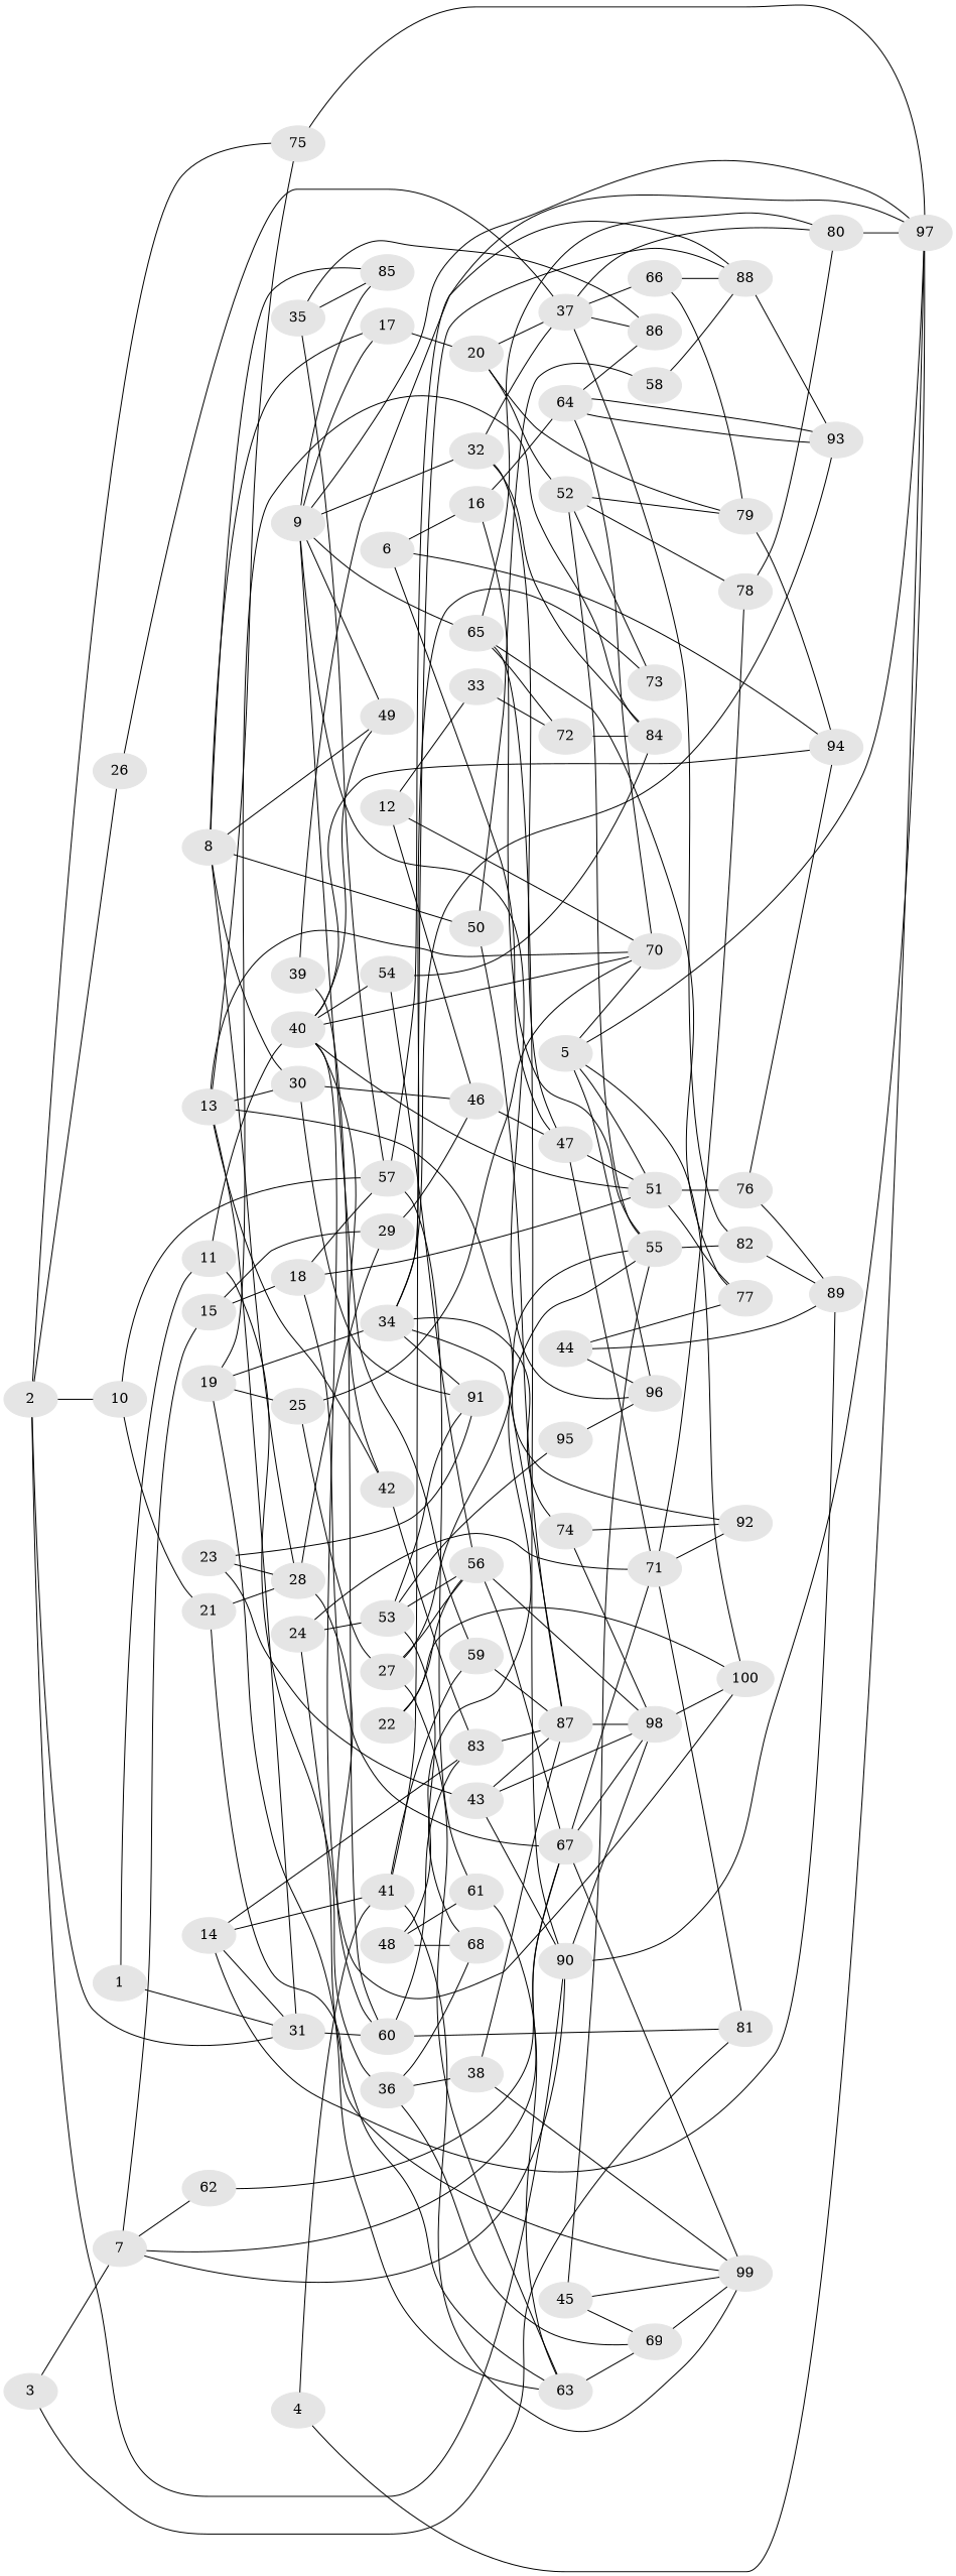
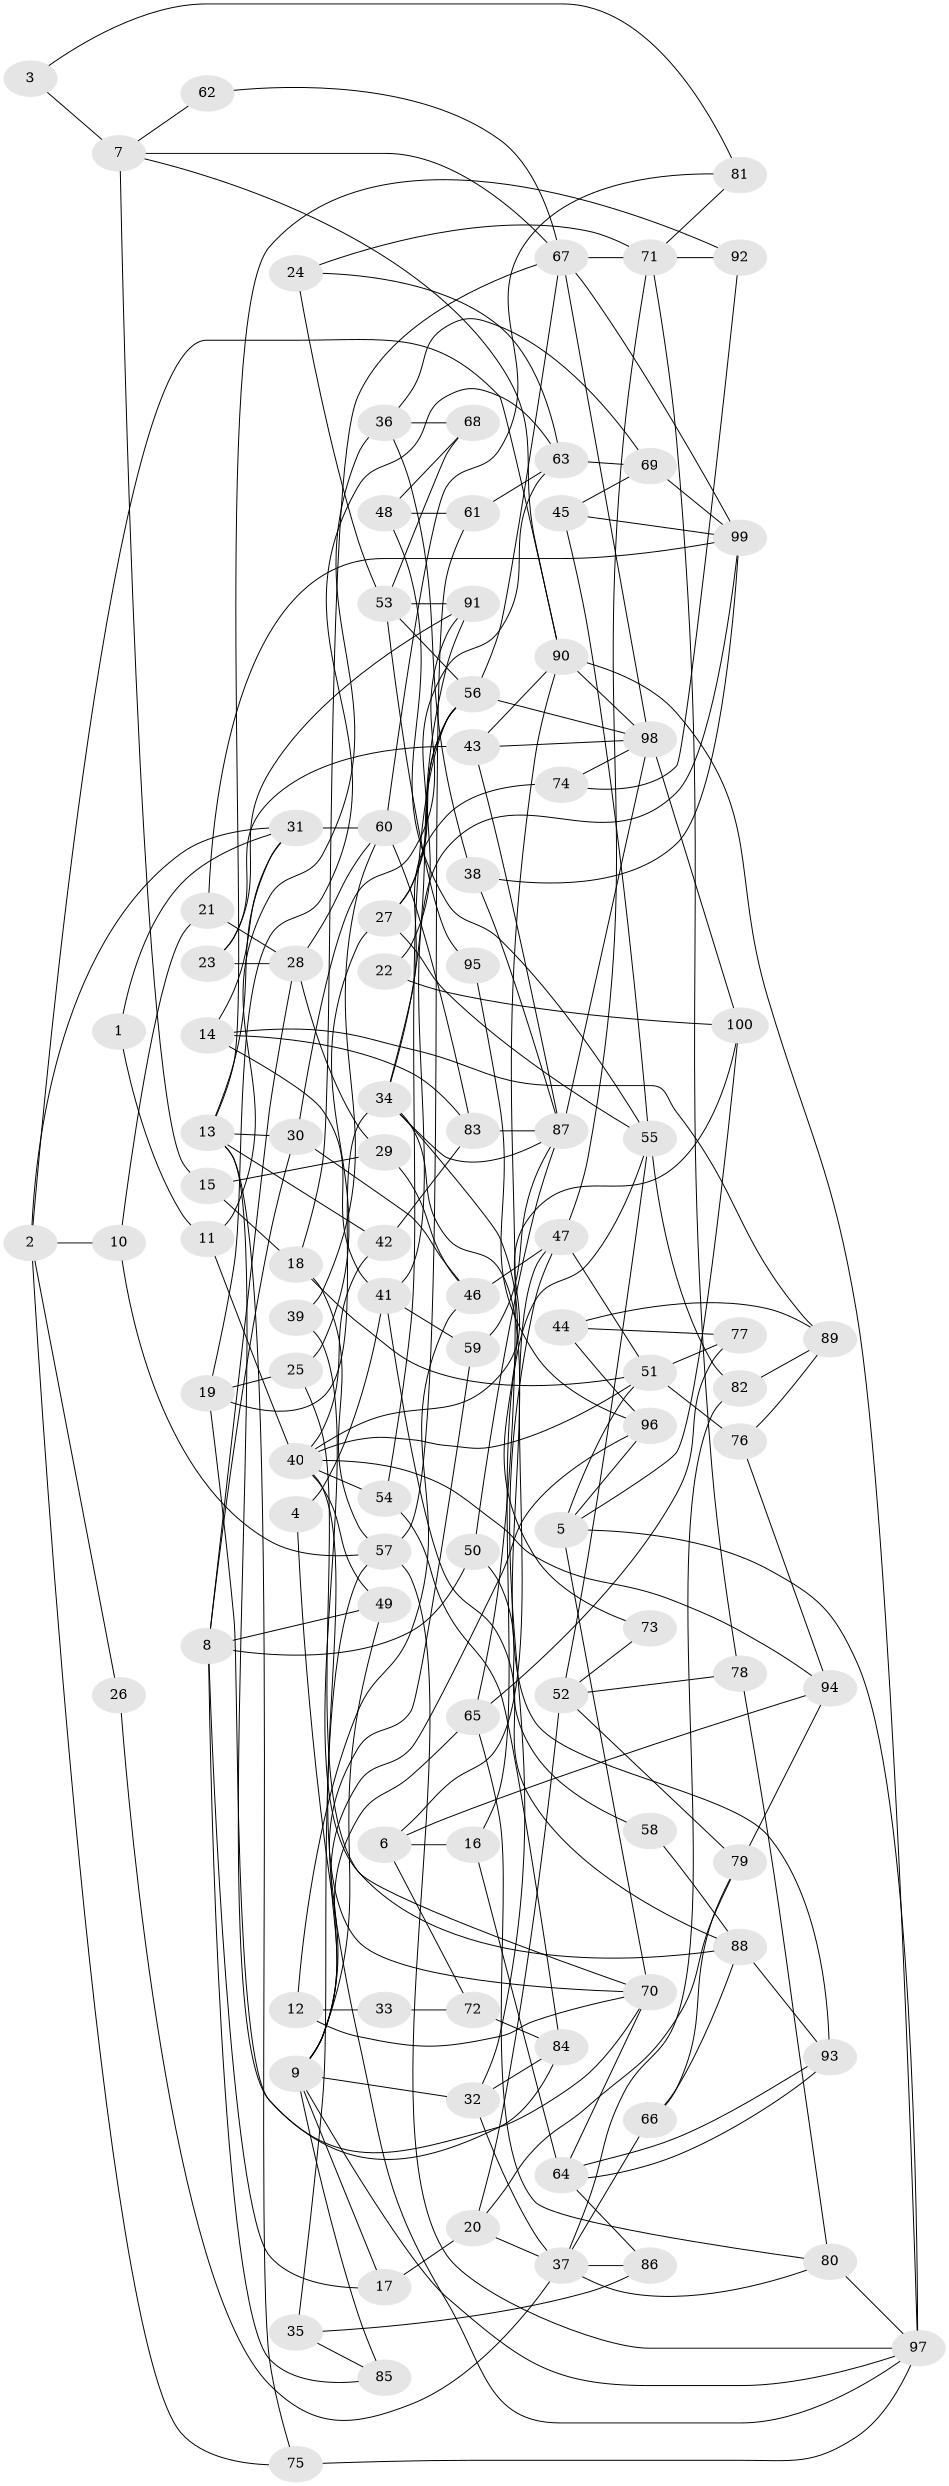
  graph {
    rankdir=LR
    node [color=gray90 style=filled]
    1
    11
    31
    36
    40
    60
    2
    10
    26
    75
    90
    21
    57
    37
    97
    98
    3
    7
    81
    15
    62
    67
    4
    41
    59
    99
    88
    5
    51
    70
    96
    100
    77
    76
    6
    16
    47
    72
    94
    55
    64
    71
    84
    18
    29
    8
    17
    28
    30
    49
    50
    85
    20
    46
    91
    87
    58
    9
    32
    65
    80
    61
    68
    69
    38
    42
    54
    12
    33
    13
    92
    83
    14
    89
    82
    93
    86
    52
    79
    19
    25
    34
    63
    27
    73
    74
    66
    78
    22
    56
    23
    43
    24
    53
    95
    35
    39
    44
    45
    48
    1 -- 11
    1 -- 31
    11 -- 36
    11 -- 40
    31 -- 60
    36 -- 68
    36 -- 69
    36 -- 38
    40 -- 51
    40 -- 70
    40 -- 100
    40 -- 94
    40 -- 49
    40 -- 42
    40 -- 54
    60 -- 81
    60 -- 83
    2 -- 31
    2 -- 10
    2 -- 26
    2 -- 75
    2 -- 90
    10 -- 21
    10 -- 57
    26 -- 37
    75 -- 97
    90 -- 97
    90 -- 98
    21 -- 99
    21 -- 28
    57 -- 97
    57 -- 61
    37 -- 80
    37 -- 82
    37 -- 86
    37 -- 66
    98 -- 100
    3 -- 7
    3 -- 81
    7 -- 90
    7 -- 15
    7 -- 62
    7 -- 67
    15 -- 18
    15 -- 29
    62 -- 67
    67 -- 98
    67 -- 99
    67 -- 71
    4 -- 97
    4 -- 41
    41 -- 59
    41 -- 99
    41 -- 88
    59 -- 87
    88 -- 93
    5 -- 97
    5 -- 51
    5 -- 70
    5 -- 96
    5 -- 100
    51 -- 77
    51 -- 76
    76 -- 94
    76 -- 89
    6 -- 16
    6 -- 47
-   65 -- 72
+   6 -- 72
    6 -- 94
    16 -- 55
    16 -- 64
    47 -- 51
    47 -- 71
    72 -- 84
    55 -- 82
    64 -- 70
    64 -- 93
    64 -- 93
    64 -- 86
    71 -- 81
    71 -- 92
    71 -- 78
    18 -- 57
    18 -- 67
    18 -- 51
    29 -- 46
    8 -- 17
    8 -- 28
    8 -- 30
    8 -- 49
    8 -- 50
    8 -- 85
    17 -- 20
    28 -- 60
    28 -- 29
    30 -- 46
    30 -- 91
    50 -- 87
    50 -- 58
    20 -- 37
    20 -- 52
    20 -- 79
    46 -- 47
    87 -- 98
    58 -- 88
    9 -- 97
    9 -- 59
    9 -- 96
    9 -- 17
    9 -- 49
    9 -- 85
    9 -- 32
    9 -- 65
    32 -- 37
    32 -- 47
    32 -- 84
    65 -- 90
    65 -- 77
    65 -- 80
    80 -- 97
    61 -- 63
    69 -- 99
    38 -- 99
    38 -- 87
    42 -- 83
    54 -- 84
    54 -- 56
    12 -- 70
    12 -- 46
    12 -- 33
    33 -- 72
    13 -- 31
    13 -- 75
    13 -- 70
    13 -- 30
    13 -- 42
    13 -- 92
    83 -- 87
    14 -- 31
    14 -- 41
    14 -- 83
    14 -- 89
    82 -- 89
    52 -- 55
    52 -- 79
    52 -- 73
    52 -- 78
    79 -- 94
    19 -- 84
    19 -- 25
    19 -- 34
    19 -- 63
    25 -- 70
    25 -- 27
    34 -- 91
    34 -- 87
    34 -- 93
    34 -- 73
    34 -- 74
    63 -- 69
    27 -- 55
    27 -- 63
    27 -- 56
    74 -- 98
    74 -- 92
    66 -- 88
    66 -- 79
    78 -- 80
    22 -- 100
    22 -- 56
    56 -- 98
    56 -- 67
    23 -- 28
    23 -- 91
    23 -- 43
    43 -- 90
    43 -- 98
    43 -- 87
    24 -- 71
    24 -- 63
    24 -- 53
    53 -- 91
    53 -- 68
    53 -- 56
    53 -- 95
    95 -- 96
    35 -- 57
    35 -- 85
    35 -- 86
    39 -- 60
    39 -- 88
    44 -- 96
    44 -- 77
    44 -- 89
    45 -- 99
    45 -- 55
    45 -- 69
    48 -- 55
    48 -- 61
    48 -- 68
  }
